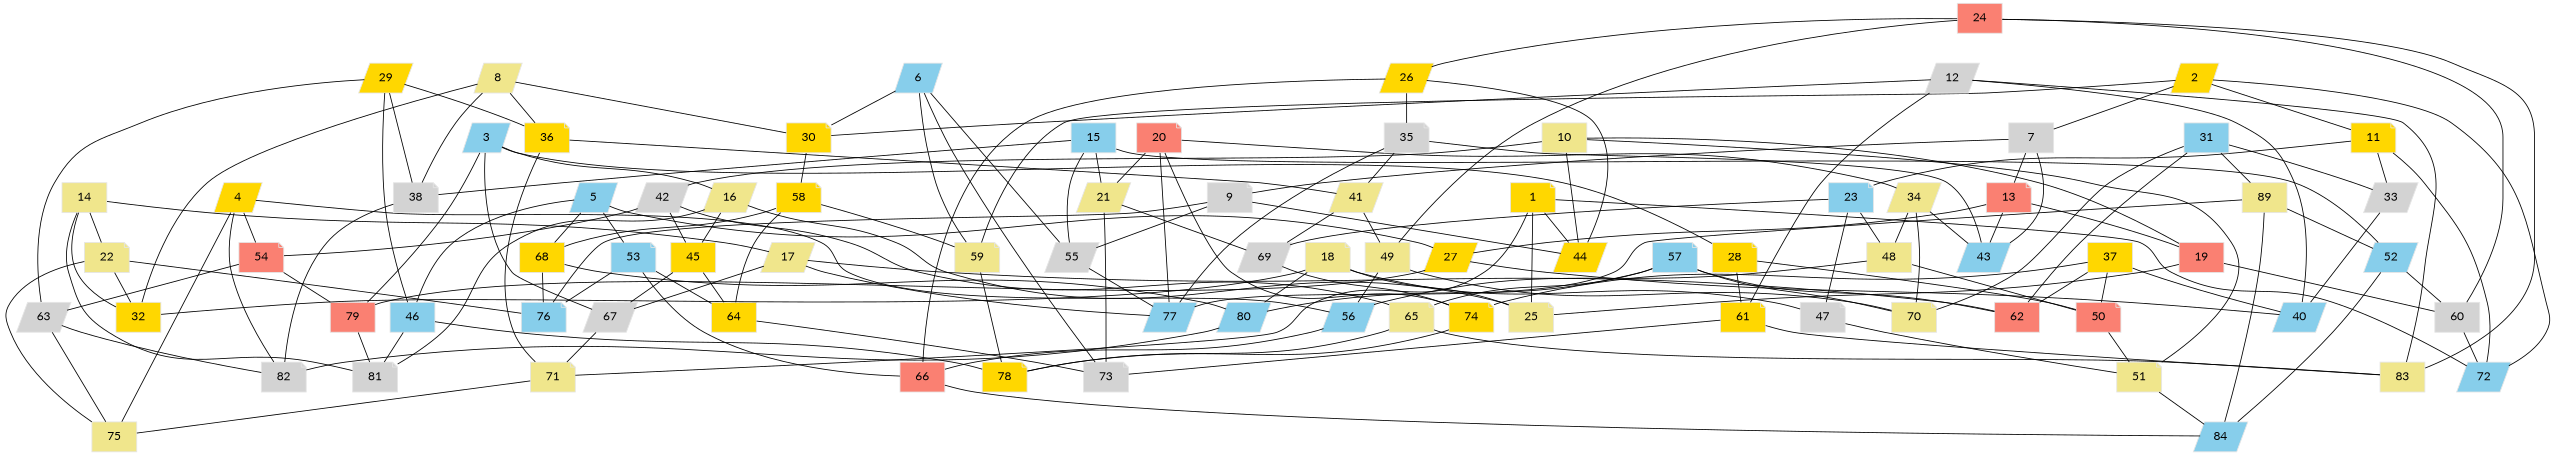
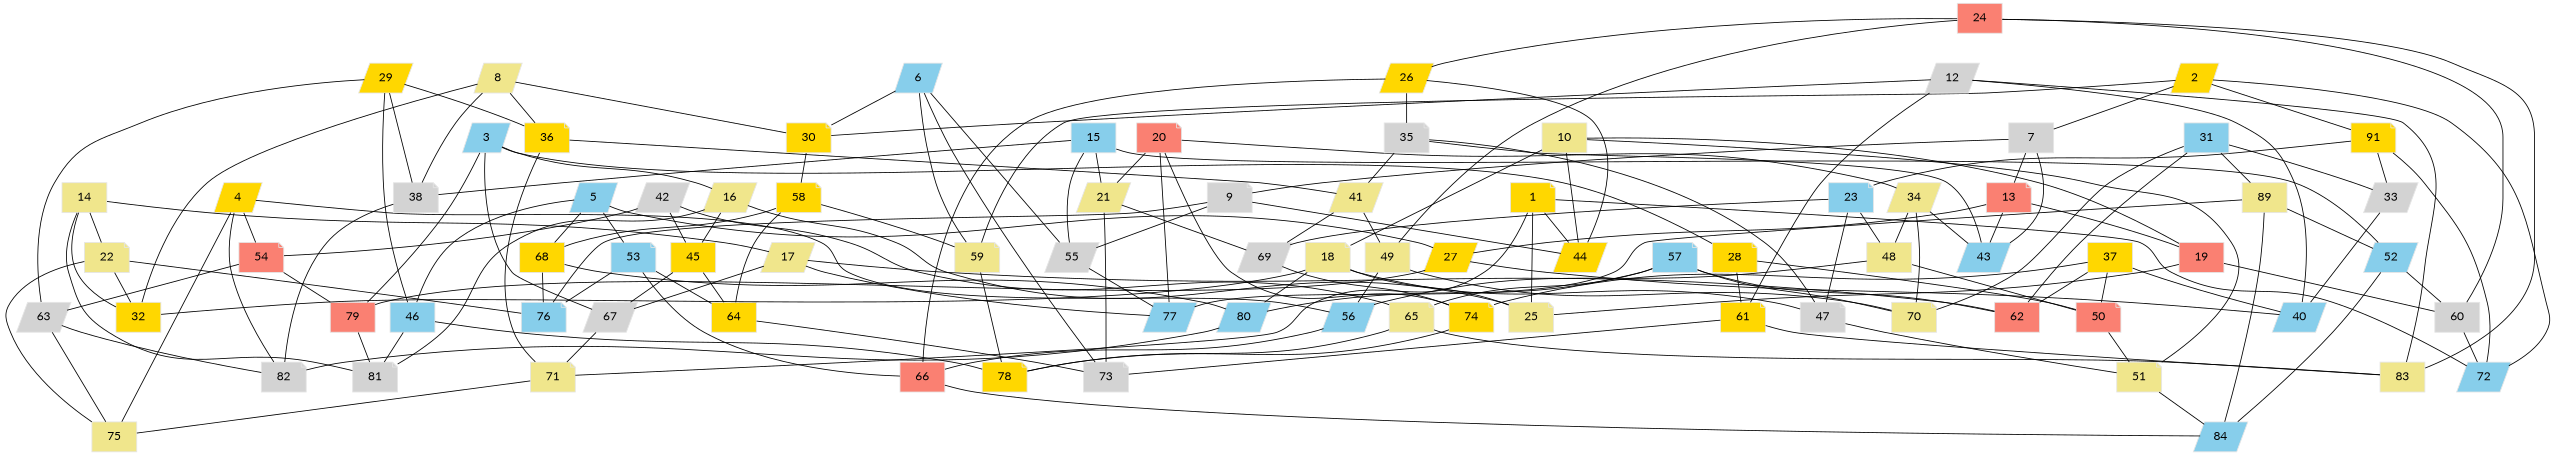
  graph {
    fontname=Lato
    node [color=gray90 fillcolor=khaki fontname=Lato shape=note style=filled]
    edge [fontname=Lato]
    25
    1 [fillcolor=gold]
    44 [fillcolor=gold shape=parallelogram]
    71
    72 [fillcolor=skyblue shape=parallelogram]
    75 [shape=box]
    2 [fillcolor=gold shape=parallelogram]
    7 [fillcolor=lightgrey shape=box]
-   11 [fillcolor=gold]
+   11 [fillcolor=gold label=91]
    59
    9 [fillcolor=lightgrey]
    13 [fillcolor=salmon]
    43 [fillcolor=skyblue shape=parallelogram]
    23 [fillcolor=skyblue]
    33 [fillcolor=lightgrey shape=parallelogram]
    78 [fillcolor=gold]
    3 [fillcolor=skyblue shape=parallelogram]
    16 [shape=parallelogram]
    28 [fillcolor=gold]
    67 [fillcolor=lightgrey shape=parallelogram]
    79 [fillcolor=salmon shape=box]
    81 [fillcolor=lightgrey]
    45 [fillcolor=gold shape=box]
    61 [fillcolor=gold]
    50 [fillcolor=salmon]
    4 [fillcolor=gold shape=parallelogram]
    54 [fillcolor=salmon]
    56 [fillcolor=skyblue shape=parallelogram]
    82 [fillcolor=lightgrey]
    63 [fillcolor=lightgrey shape=parallelogram]
    66 [fillcolor=salmon shape=box]
    5 [fillcolor=skyblue shape=parallelogram]
    27 [fillcolor=gold shape=parallelogram]
    46 [fillcolor=skyblue shape=box]
    53 [fillcolor=skyblue]
    68 [fillcolor=gold shape=box]
    40 [fillcolor=skyblue shape=parallelogram]
    76 [fillcolor=skyblue]
    64 [fillcolor=gold shape=box]
    80 [fillcolor=skyblue shape=parallelogram]
    6 [fillcolor=skyblue shape=parallelogram]
    30 [fillcolor=gold]
    55 [fillcolor=lightgrey shape=parallelogram]
    73 [fillcolor=lightgrey]
    58 [fillcolor=gold]
    77 [fillcolor=skyblue shape=parallelogram]
    19 [fillcolor=salmon shape=box]
    8 [shape=parallelogram]
    32 [fillcolor=gold shape=box]
    36 [fillcolor=gold]
    38 [fillcolor=lightgrey]
    41 [shape=parallelogram]
    10 [shape=box]
    42 [fillcolor=lightgrey shape=parallelogram]
    51
    60 [fillcolor=lightgrey shape=box]
    65
    84 [fillcolor=skyblue shape=parallelogram]
    47 [fillcolor=lightgrey]
    69 [fillcolor=lightgrey shape=parallelogram]
    48 [shape=box]
    12 [fillcolor=lightgrey shape=parallelogram]
    83 [shape=box]
    14 [shape=box]
    17 [shape=parallelogram]
    22
    62 [fillcolor=salmon shape=box]
    15 [fillcolor=skyblue shape=box]
    21 [shape=parallelogram]
    52 [fillcolor=skyblue shape=parallelogram]
    18
    20 [fillcolor=salmon]
    34 [shape=parallelogram]
    74 [fillcolor=gold]
    70
    24 [fillcolor=salmon shape=box]
    26 [fillcolor=gold shape=parallelogram]
    49 [shape=box]
    35 [fillcolor=lightgrey]
    29 [fillcolor=gold shape=parallelogram]
    31 [fillcolor=skyblue shape=box]
    n82 [label=89 shape=box]
    37 [fillcolor=gold shape=box]
    57 [fillcolor=skyblue]
    1 -- 25
    1 -- 44
    1 -- 71
    1 -- 72
    71 -- 75
    2 -- 72
    2 -- 7
    2 -- 11
    2 -- 59
    7 -- 9
    7 -- 13
    7 -- 43
    11 -- 72
    11 -- 23
    11 -- 33
    59 -- 78
    9 -- 44
    9 -- 76
    9 -- 55
    13 -- 43
    13 -- 27
    13 -- 19
    23 -- 47
    23 -- 69
    23 -- 48
    33 -- 40
    3 -- 16
    3 -- 28
    3 -- 67
    3 -- 79
    16 -- 25
    16 -- 81
    16 -- 45
    28 -- 61
    28 -- 50
    67 -- 71
    79 -- 81
    45 -- 67
    45 -- 64
    61 -- 73
    61 -- 83
    50 -- 51
    4 -- 75
    4 -- 54
    4 -- 56
    4 -- 82
    54 -- 79
    54 -- 63
    56 -- 66
    63 -- 75
    63 -- 82
    66 -- 84
    5 -- 27
    5 -- 46
    5 -- 53
    5 -- 68
    27 -- 79
    27 -- 40
    46 -- 78
    46 -- 81
    53 -- 66
    53 -- 76
    53 -- 64
    68 -- 76
    68 -- 80
    64 -- 73
    80 -- 82
    6 -- 59
    6 -- 30
    6 -- 55
    6 -- 73
    30 -- 58
    55 -- 77
    58 -- 59
    58 -- 68
    58 -- 64
    19 -- 25
    19 -- 60
    8 -- 30
    8 -- 32
    8 -- 36
    8 -- 38
    36 -- 71
    36 -- 41
    38 -- 82
    41 -- 69
    41 -- 49
    10 -- 44
    10 -- 19
-   10 -- 42
+   10 -- 18
    10 -- 51
    42 -- 45
    42 -- 54
    42 -- 65
    51 -- 84
    60 -- 72
    65 -- 78
    65 -- 83
    47 -- 51
    69 -- 74
    48 -- 50
    48 -- 56
    12 -- 61
    12 -- 40
    12 -- 30
    12 -- 83
    14 -- 81
    14 -- 32
    14 -- 17
    14 -- 22
    17 -- 67
    17 -- 77
    17 -- 62
    22 -- 75
    22 -- 76
    22 -- 32
    15 -- 55
    15 -- 38
    15 -- 21
    15 -- 52
    21 -- 73
    21 -- 69
    52 -- 60
    52 -- 84
    18 -- 25
    18 -- 80
    18 -- 32
    18 -- 47
    20 -- 77
    20 -- 21
    20 -- 34
    20 -- 74
    34 -- 43
    34 -- 48
    34 -- 70
    74 -- 78
    24 -- 60
    24 -- 83
    24 -- 26
    24 -- 49
    26 -- 44
    26 -- 66
    26 -- 35
    49 -- 56
    49 -- 70
    35 -- 43
    35 -- 41
-   35 -- 77
+   35 -- 47
    29 -- 63
    29 -- 46
    29 -- 36
    29 -- 38
    31 -- 33
    31 -- 62
    31 -- 70
    31 -- n82
    n82 -- 77
    n82 -- 84
    n82 -- 52
    37 -- 50
    37 -- 40
    37 -- 62
    37 -- 74
    57 -- 80
    57 -- 65
    57 -- 62
    57 -- 70
  }
